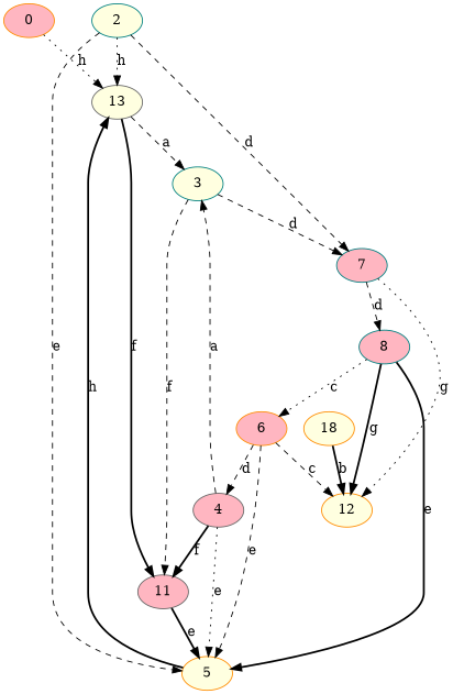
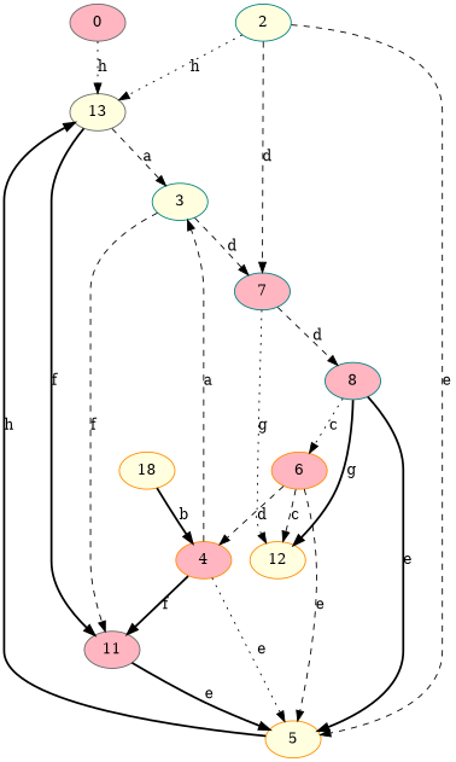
  strict digraph {
    node [color=teal fillcolor=lightyellow style=filled]
    edge [style=dashed]
    2
    13 [color=gray40]
    7 [fillcolor=lightpink]
    n4 [color=darkorange label=5]
    n5 [color=darkorange label=18]
-   4 [color=gray40 fillcolor=lightpink]
+   4 [color=darkorange fillcolor=lightpink]
    3
    11 [color=gray40 fillcolor=lightpink]
    8 [fillcolor=lightpink]
    12 [color=darkorange]
    6 [color=darkorange fillcolor=lightpink]
-   0 [color=darkorange fillcolor=lightpink]
+   0 [color=gray40 fillcolor=lightpink]
    2 -> 13 [label=h style=dotted]
    2 -> 7 [label=d]
    2 -> n4 [label=e]
    13 -> 3 [label=a]
    13 -> 11 [label=f style=bold]
    7 -> 8 [label=d]
    7 -> 12 [label=g style=dotted]
    n4 -> 13 [label=h style=bold]
-   n5 -> 12 [label=b style=bold]
+   n5 -> 4 [label=b style=bold]
    4 -> n4 [label=e style=dotted]
    4 -> 3 [label=a]
    4 -> 11 [label=f style=bold]
    3 -> 7 [label=d]
    3 -> 11 [label=f]
    11 -> n4 [label=e style=bold]
    8 -> n4 [label=e style=bold]
    8 -> 12 [label=g style=bold]
    8 -> 6 [label=c style=dotted]
    6 -> n4 [label=e]
    6 -> 4 [label=d]
    6 -> 12 [label=c]
    0 -> 13 [label=h style=dotted]
  }
